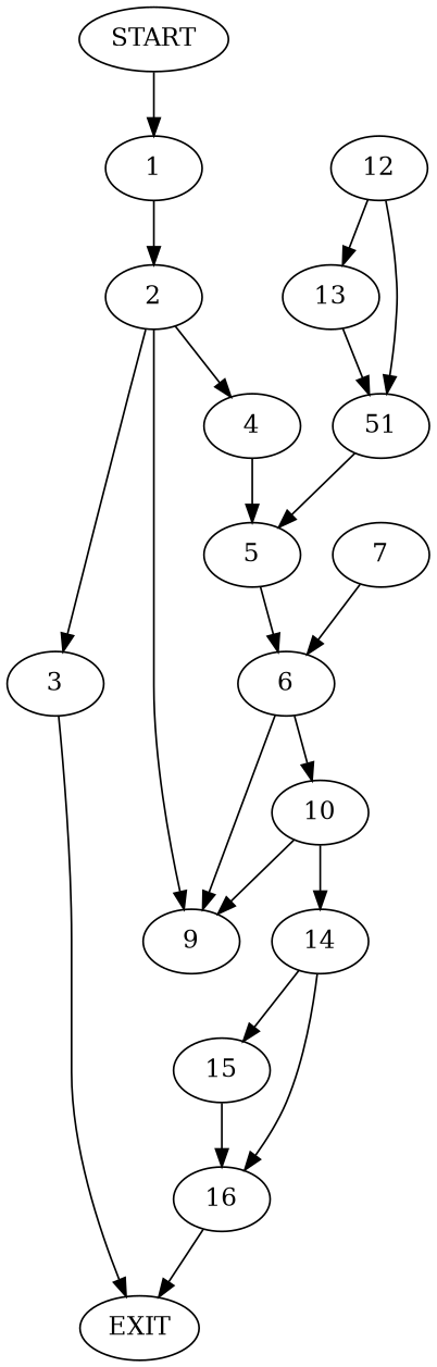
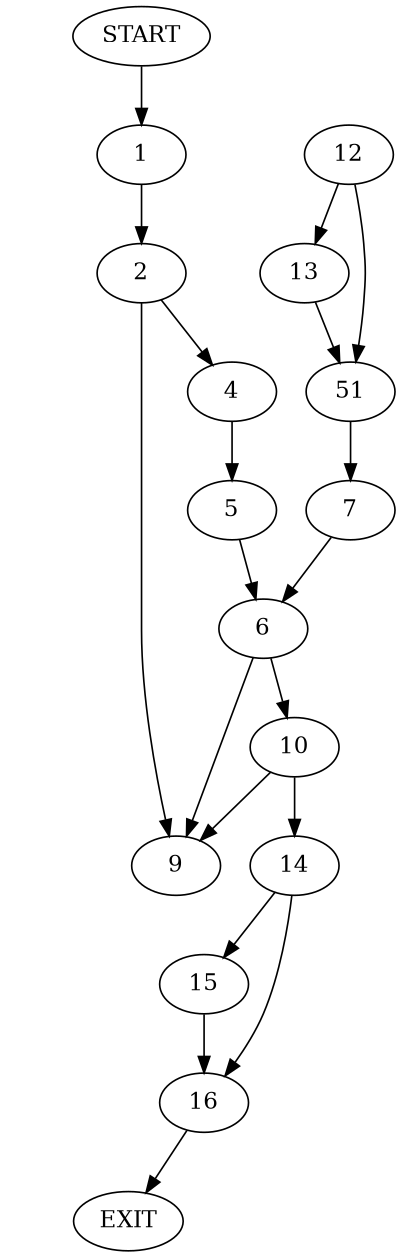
  digraph {
    n1 [label=START]
    1
    2
    n4 [label=EXIT]
-   3
    4
    9
    5
    6
    10
    7
    14
    n13 [label=51]
    12
    13
    15
    16
    n1 -> 1
    1 -> 2
-   2 -> 3
    2 -> 4
    2 -> 9
-   3 -> n4
    4 -> 5
    5 -> 6
    6 -> 9
    6 -> 10
    10 -> 9
    10 -> 14
    7 -> 6
    14 -> 15
    14 -> 16
-   n13 -> 5
+   n13 -> 7
    12 -> n13
    12 -> 13
    13 -> n13
    15 -> 16
    16 -> n4
  }
